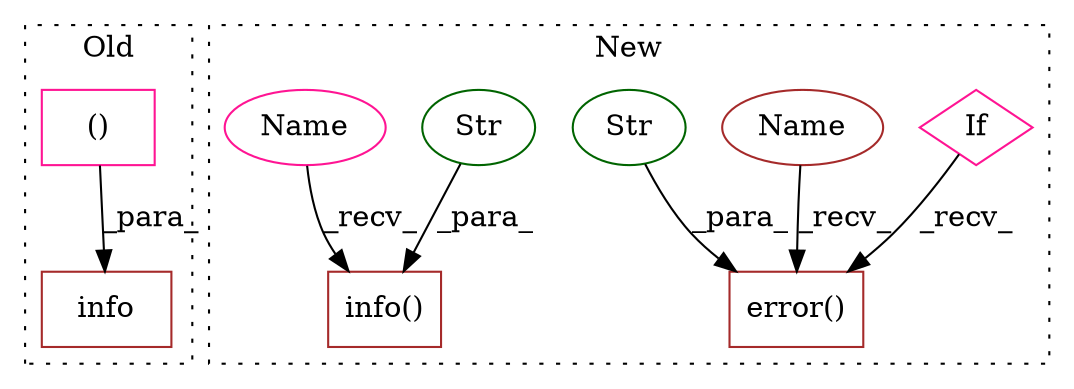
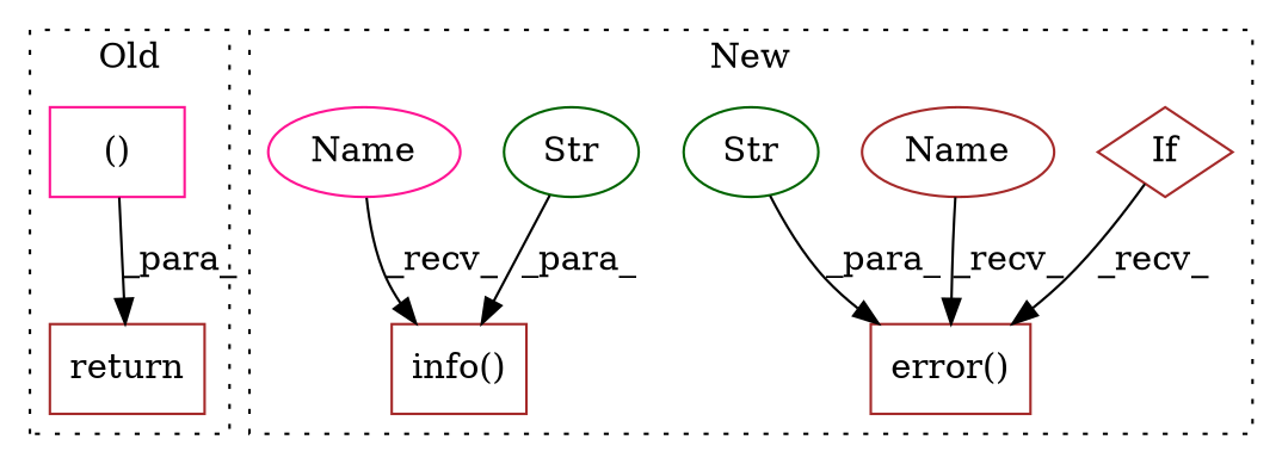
  digraph {
    node [a=75 color=brown l=6 shape=box]
-   n1 [a=93 l=7 label=info s=7916]
+   n1 [a=93 l=7 label=return s=7916]
    n2 [a=54 color=deeppink l=8 label="()" s=7943]
    n3 [l="13,1" label="error()" s="8095,8152"]
    n4 [a=66 color=darkgreen l=44 label=Str s=8108 shape=ellipse]
-   n5 [a=96 color=deeppink l=3 label=If s=8002 shape=diamond]
+   n5 [a=96 l=3 label=If s=8002 shape=diamond]
    n6 [l="12,1" label="info()" s="4896,4940"]
    n7 [a=66 color=darkgreen l=32 label=Str s=4908 shape=ellipse]
    n8 [a=87 color=deeppink label=Name s=4896 shape=ellipse]
    n9 [a=87 label=Name s=8095 shape=ellipse]
    subgraph cluster_1 {
      label=Old
      style=dotted
      n1
      n2
    }
    subgraph cluster_2 {
      label=New
      style=dotted
      n3
      n4
      n5
      n6
      n7
      n8
      n9
    }
    n2 -> n1 [label=_para_]
    n4 -> n3 [label=_para_]
    n5 -> n3 [label=_recv_]
    n7 -> n6 [label=_para_]
    n8 -> n6 [label=_recv_]
    n9 -> n3 [label=_recv_]
  }
